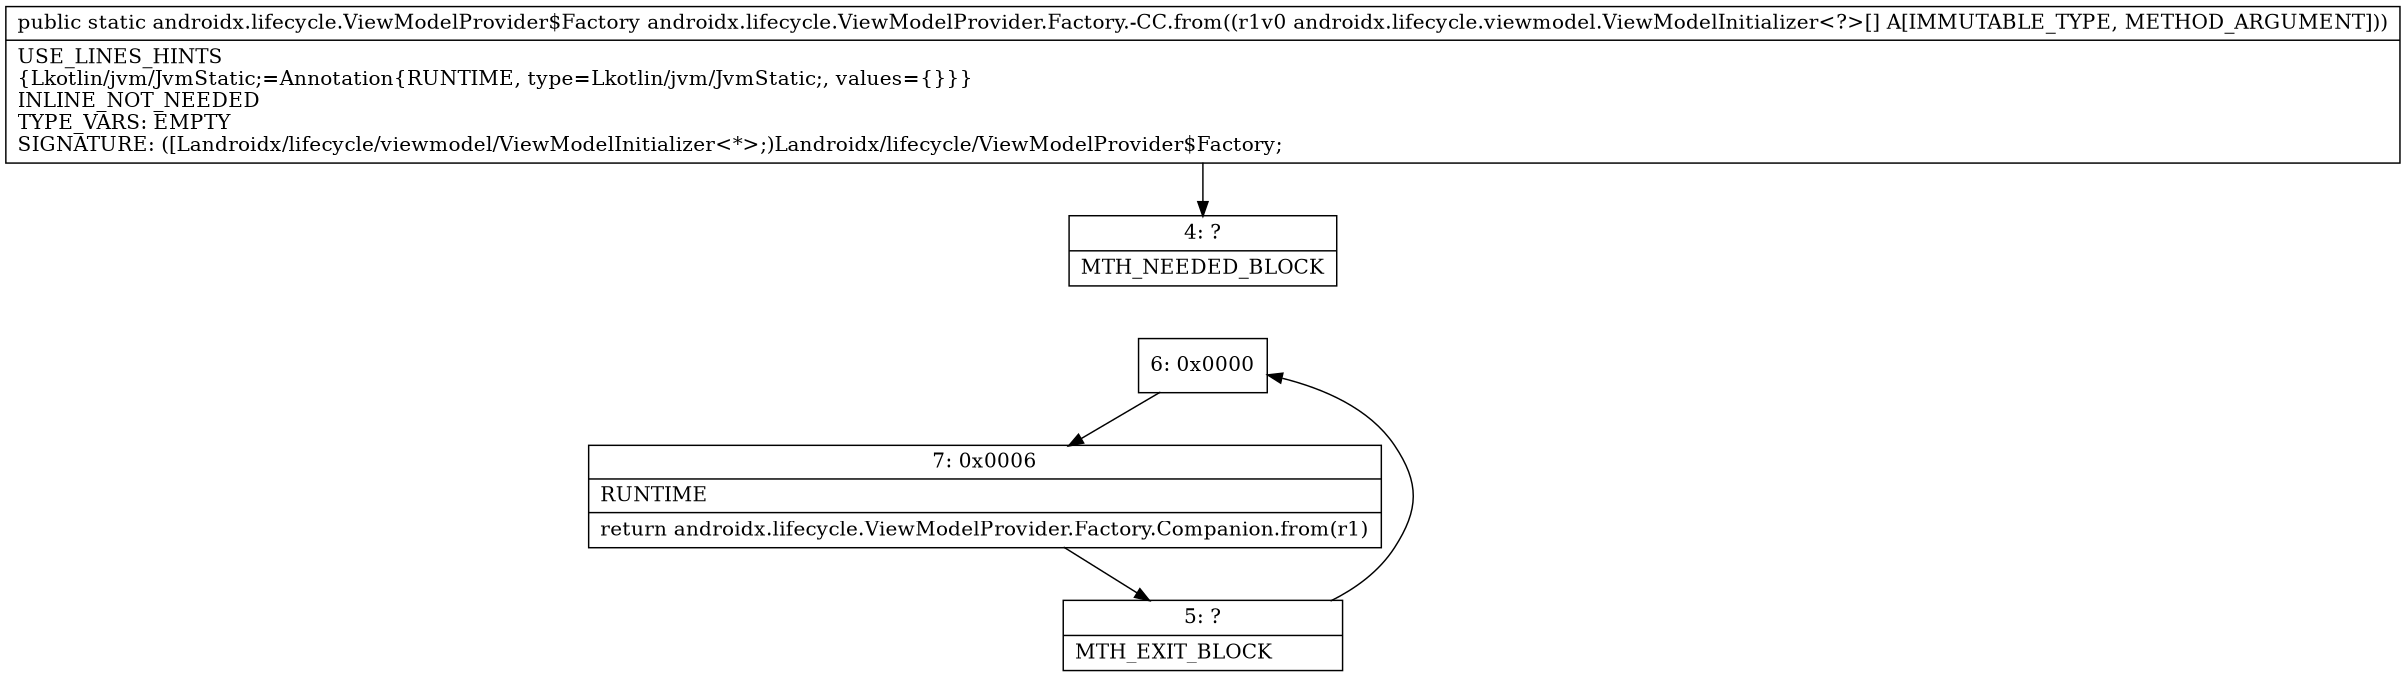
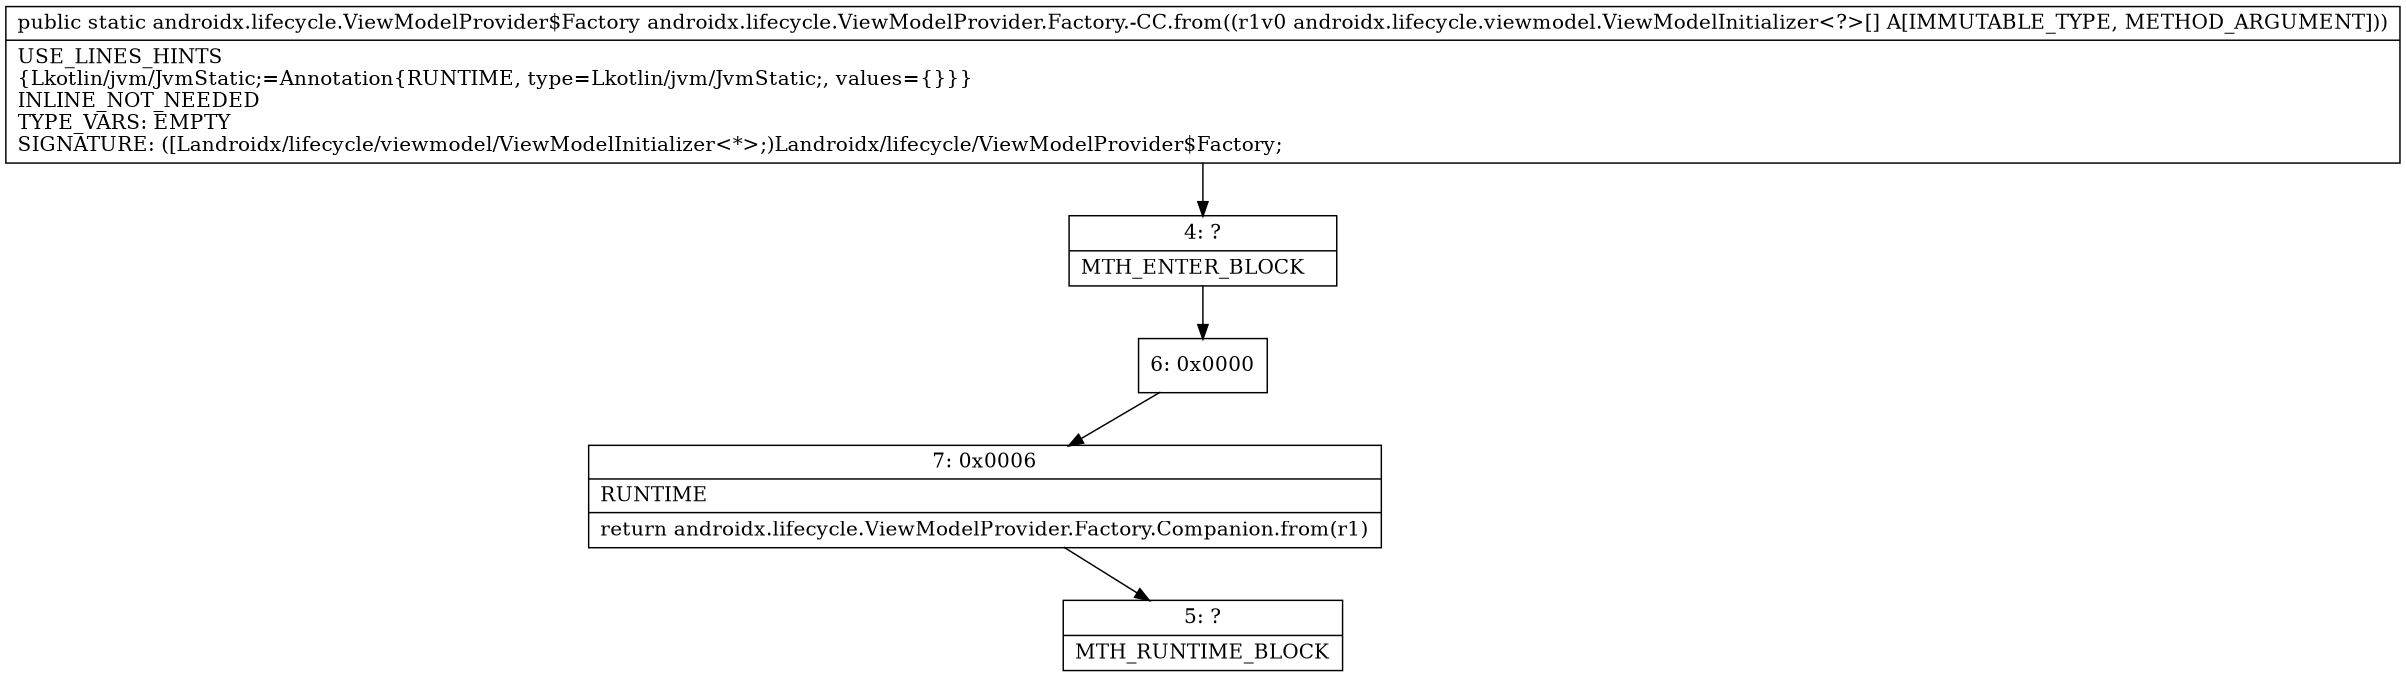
  digraph {
    node [shape=record]
-   n1 [label="{4\:\ ?|MTH_NEEDED_BLOCK\l}"]
+   n1 [label="{4\:\ ?|MTH_ENTER_BLOCK\l}"]
    n2 [label="{6\:\ 0x0000}"]
    n3 [label="{7\:\ 0x0006|RUNTIME\l|return androidx.lifecycle.ViewModelProvider.Factory.Companion.from(r1)\l}"]
-   n4 [label="{5\:\ ?|MTH_EXIT_BLOCK\l}"]
+   n4 [label="{5\:\ ?|MTH_RUNTIME_BLOCK\l}"]
    n5 [label="{public static androidx.lifecycle.ViewModelProvider$Factory androidx.lifecycle.ViewModelProvider.Factory.\-CC.from((r1v0 androidx.lifecycle.viewmodel.ViewModelInitializer\<?\>[] A[IMMUTABLE_TYPE, METHOD_ARGUMENT]))  | USE_LINES_HINTS\l\{Lkotlin\/jvm\/JvmStatic;=Annotation\{RUNTIME, type=Lkotlin\/jvm\/JvmStatic;, values=\{\}\}\}\lINLINE_NOT_NEEDED\lTYPE_VARS: EMPTY\lSIGNATURE: ([Landroidx\/lifecycle\/viewmodel\/ViewModelInitializer\<*\>;)Landroidx\/lifecycle\/ViewModelProvider$Factory;\l}"]
-   n4 -> n2
+   n1 -> n2
    n2 -> n3
    n3 -> n4
    n5 -> n1
  }
